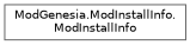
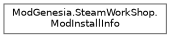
  digraph {
    rankdir=TB
-   n1 [color=grey40 fillcolor=white fontname=Helvetica fontsize=10 height=0.2 label="ModGenesia.ModInstallInfo.\lModInstallInfo" shape=box style=filled width=0.4]
+   n1 [color=grey40 fillcolor=white fontname=Helvetica fontsize=10 height=0.2 label="ModGenesia.SteamWorkShop.\lModInstallInfo" shape=box style=filled width=0.4]
  }
